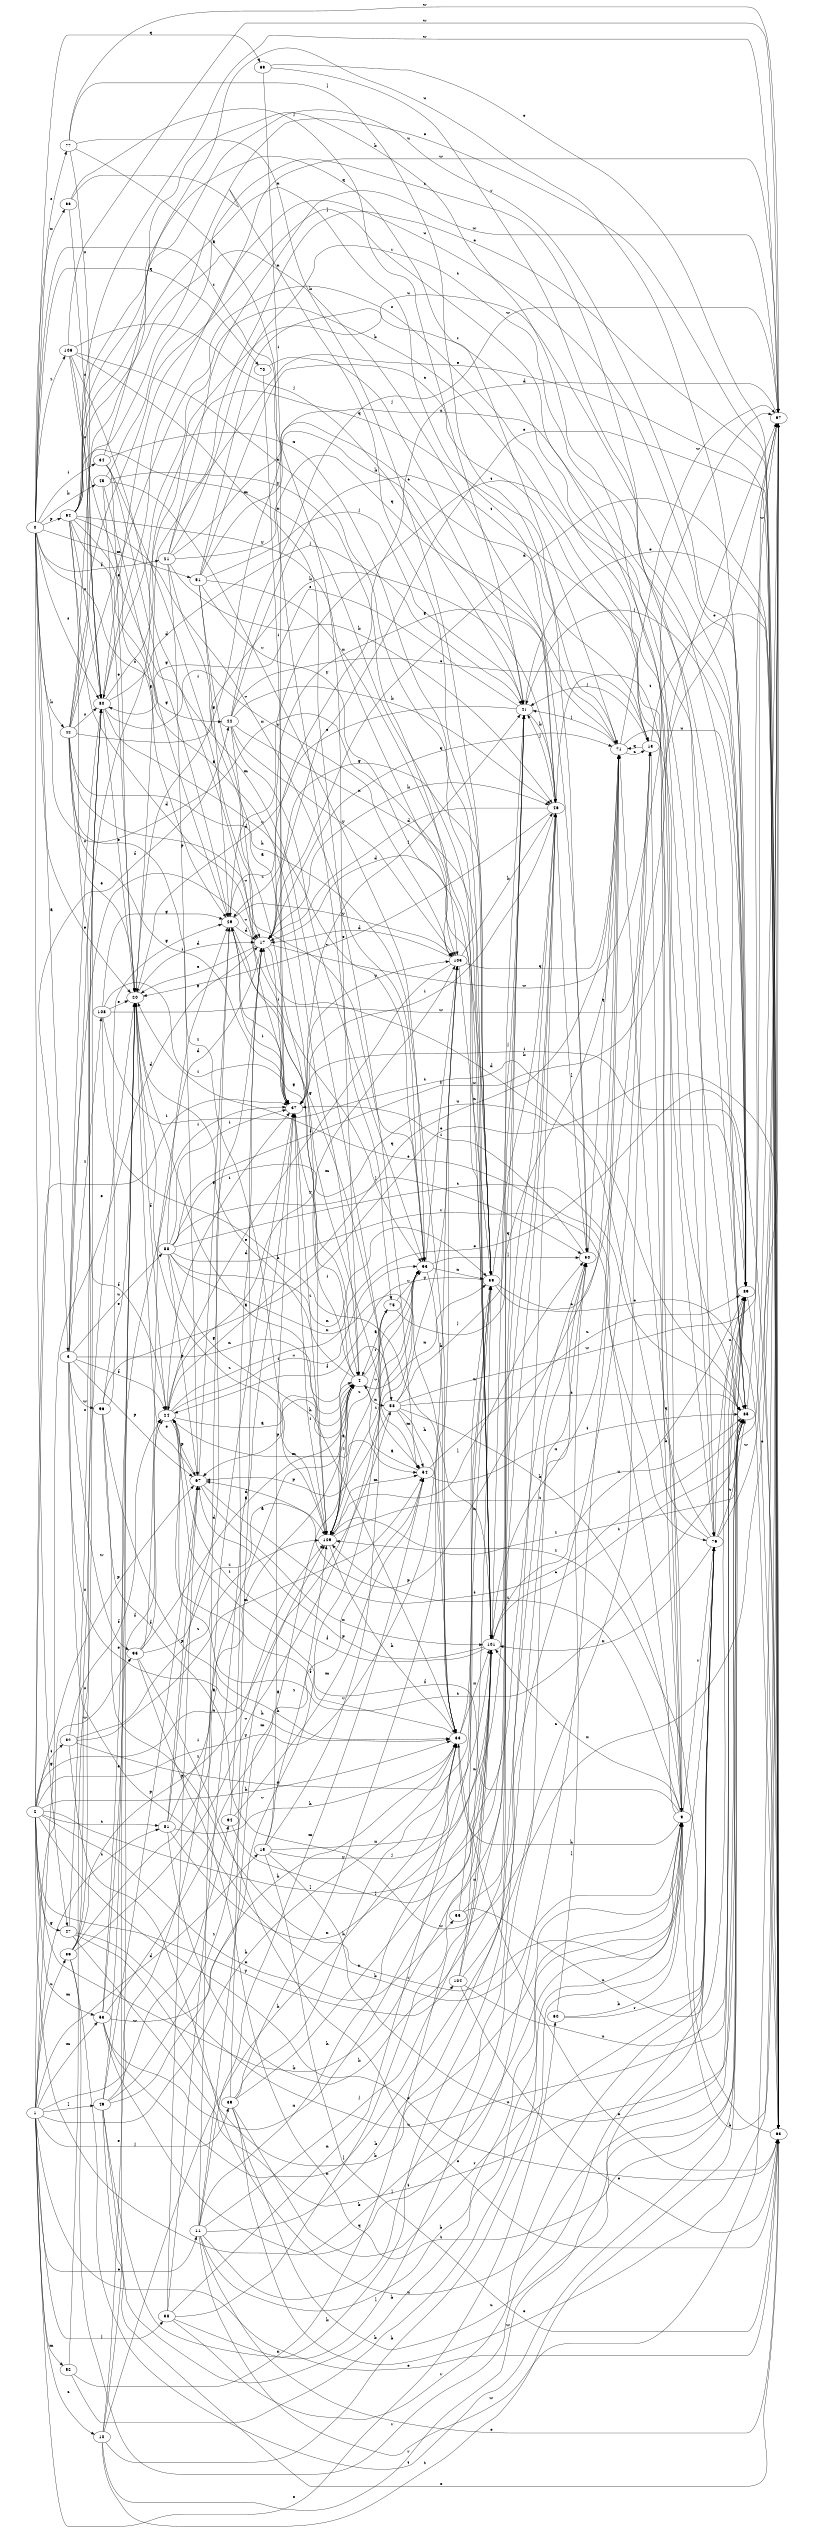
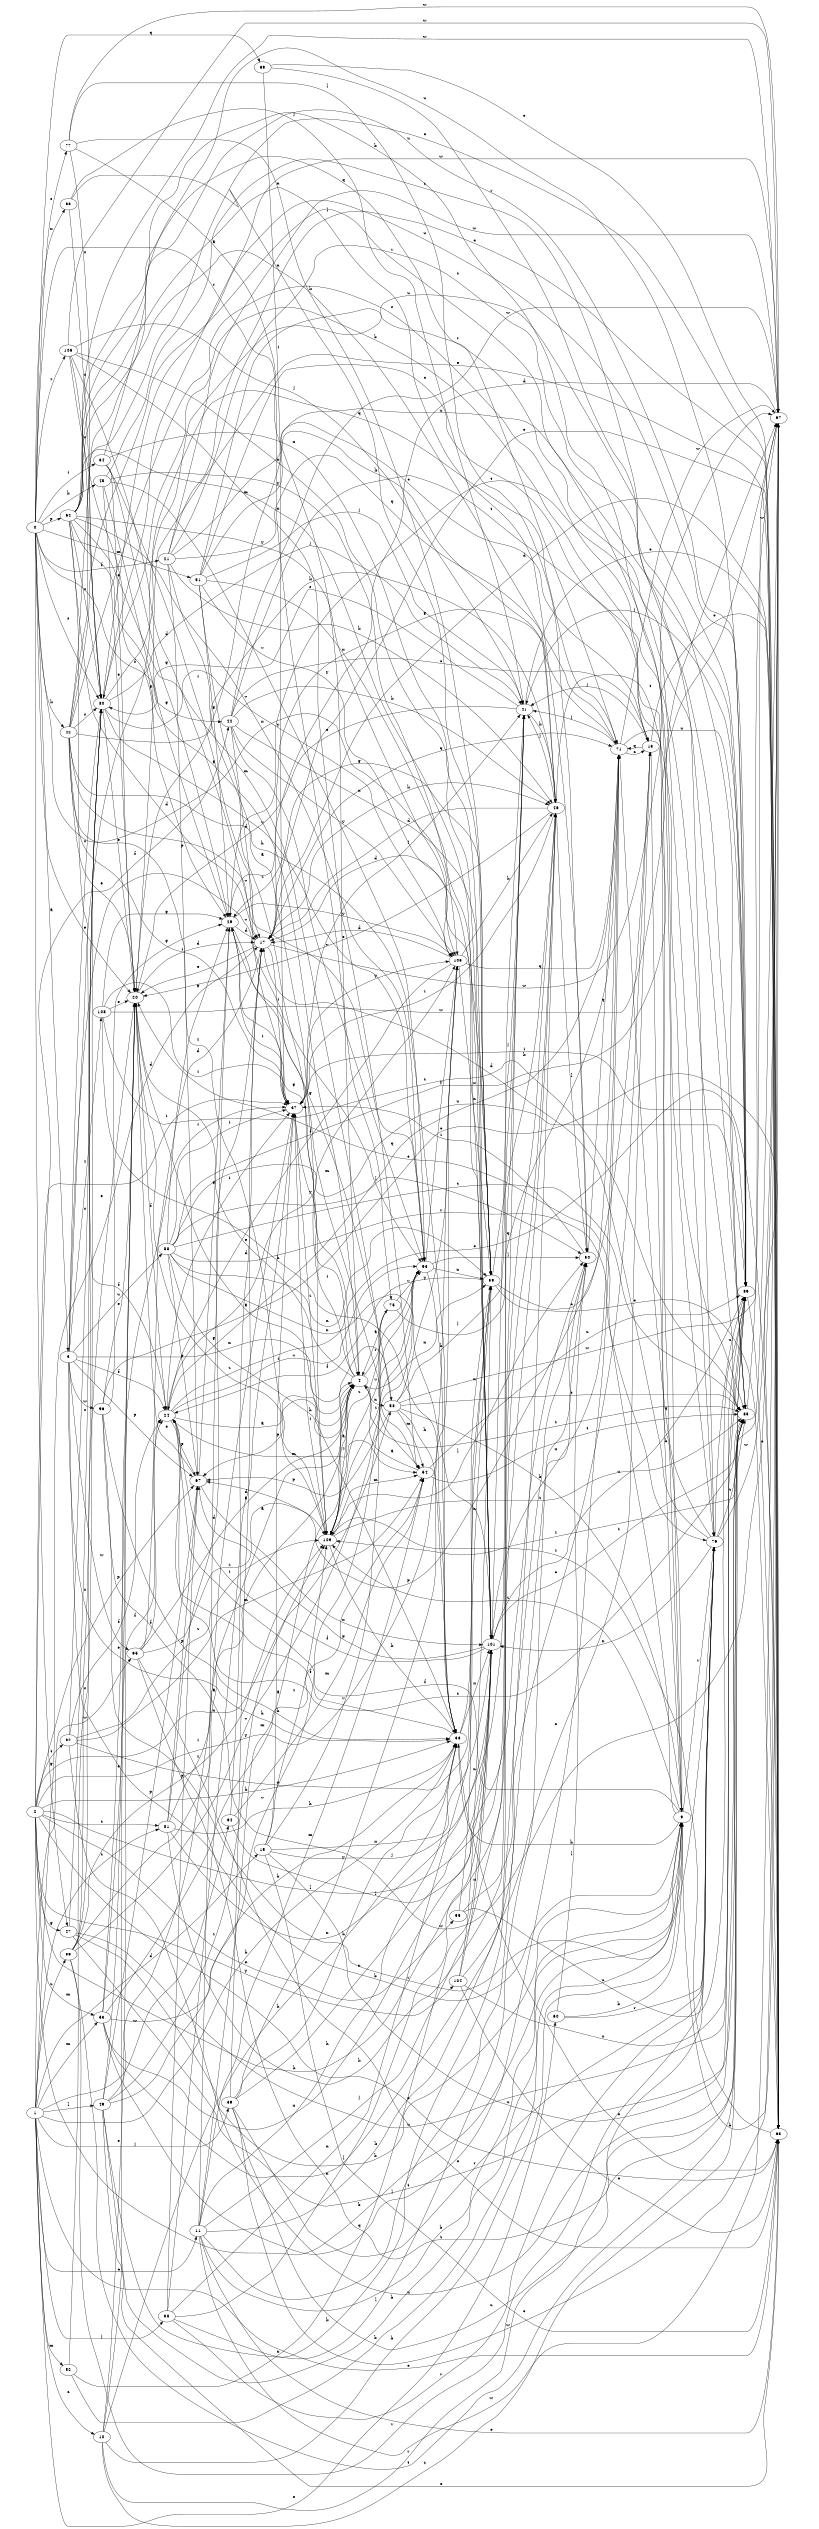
  strict digraph {
    rankdir=LR
    0
    3
    20
    21
    22
    27
    34
    42
    45
    51
    64
    69
-   70
    75
    77
    80
    98
    101
    106
    33
    95
    9
    58
    67
    24
    88
    89
    93
    96
    108
    17
    4
    109
    63
    46
    85
    97
    13
    71
    105
    59
    37
    29
    76
    41
    50
    54
    1
    10
    11
    15
    38
    39
    49
    52
    53
    60
    81
    86
    94
    2
    55
    82
    104
    0 -> 3 [label=a]
    0 -> 20 [label=e]
    0 -> 21 [label=f]
    0 -> 22 [label=f]
    0 -> 27 [label=g]
    0 -> 34 [label=i]
    0 -> 42 [label=k]
    0 -> 45 [label=k]
    0 -> 51 [label=m]
    0 -> 64 [label=p]
    0 -> 69 [label=q]
-   0 -> 70 [label=q]
    0 -> 75 [label=r]
    0 -> 77 [label=s]
    0 -> 80 [label=s]
    0 -> 98 [label=x]
    0 -> 101 [label=x]
    0 -> 106 [label=z]
    3 -> 80 [label=s]
    3 -> 33 [label=h]
    3 -> 95 [label=w]
    3 -> 9 [label=b]
    3 -> 58 [label=n]
    3 -> 67 [label=p]
    3 -> 24 [label=f]
    3 -> 88 [label=u]
    3 -> 89 [label=u]
    3 -> 93 [label=v]
    3 -> 96 [label=w]
    3 -> 108 [label=z]
    20 -> 24 [label=f]
    20 -> 89 [label=u]
    20 -> 17 [label=d]
    20 -> 4 [label=a]
    20 -> 109 [label=z]
    21 -> 67 [label=p]
    21 -> 4 [label=a]
    21 -> 63 [label=o]
    21 -> 46 [label=k]
    21 -> 85 [label=t]
    21 -> 97 [label=w]
    21 -> 13 [label=c]
    21 -> 71 [label=q]
    22 -> 93 [label=v]
    22 -> 17 [label=d]
    22 -> 46 [label=k]
    22 -> 85 [label=t]
    22 -> 97 [label=w]
    22 -> 13 [label=c]
    22 -> 105 [label=y]
    22 -> 59 [label=n]
    27 -> 80 [label=s]
    27 -> 9 [label=b]
    27 -> 89 [label=u]
    27 -> 85 [label=t]
    34 -> 20 [label=e]
    34 -> 101 [label=x]
    34 -> 89 [label=u]
    34 -> 37 [label=i]
    34 -> 29 [label=g]
    42 -> 20 [label=e]
    42 -> 80 [label=s]
    42 -> 33 [label=h]
    42 -> 9 [label=b]
    42 -> 89 [label=u]
    42 -> 93 [label=v]
    42 -> 109 [label=z]
    42 -> 63 [label=o]
    42 -> 46 [label=k]
    42 -> 37 [label=i]
    42 -> 76 [label=r]
    45 -> 20 [label=e]
    45 -> 93 [label=v]
    45 -> 85 [label=t]
    45 -> 105 [label=y]
    45 -> 29 [label=g]
    51 -> 101 [label=x]
    51 -> 109 [label=z]
    51 -> 46 [label=k]
    51 -> 13 [label=c]
    51 -> 105 [label=y]
    51 -> 29 [label=g]
    51 -> 76 [label=r]
    51 -> 41 [label=j]
    64 -> 80 [label=s]
    64 -> 101 [label=x]
    64 -> 9 [label=b]
    64 -> 24 [label=f]
    64 -> 93 [label=v]
    64 -> 17 [label=d]
    64 -> 4 [label=a]
    64 -> 46 [label=k]
    64 -> 97 [label=w]
    64 -> 71 [label=q]
    64 -> 105 [label=y]
    64 -> 50 [label=l]
    64 -> 54 [label=m]
    69 -> 63 [label=o]
    69 -> 37 [label=i]
    69 -> 76 [label=r]
-   70 -> 37 [label=i]
-   70 -> 41 [label=j]
    75 -> 93 [label=v]
    75 -> 4 [label=a]
    75 -> 109 [label=z]
    75 -> 71 [label=q]
    77 -> 80 [label=s]
    77 -> 4 [label=a]
    77 -> 97 [label=w]
    77 -> 59 [label=n]
    77 -> 50 [label=l]
    80 -> 20 [label=e]
    80 -> 89 [label=u]
    80 -> 93 [label=v]
    80 -> 97 [label=w]
    80 -> 71 [label=q]
    80 -> 105 [label=y]
    80 -> 41 [label=j]
    98 -> 80 [label=s]
    98 -> 59 [label=n]
    98 -> 41 [label=j]
    101 -> 67 [label=p]
    101 -> 24 [label=f]
    101 -> 89 [label=u]
    101 -> 85 [label=t]
    101 -> 41 [label=j]
    106 -> 80 [label=s]
    106 -> 101 [label=x]
    106 -> 17 [label=d]
    106 -> 97 [label=w]
    106 -> 29 [label=g]
    106 -> 41 [label=j]
    106 -> 54 [label=m]
    33 -> 101 [label=x]
    33 -> 24 [label=f]
    33 -> 63 [label=o]
    33 -> 59 [label=n]
    95 -> 24 [label=f]
    95 -> 17 [label=d]
    95 -> 4 [label=a]
    95 -> 109 [label=z]
    95 -> 63 [label=o]
    95 -> 85 [label=t]
    9 -> 20 [label=e]
    9 -> 80 [label=s]
-   9 -> 101 [label=x]
    9 -> 33 [label=h]
    9 -> 24 [label=f]
    9 -> 109 [label=z]
    9 -> 76 [label=r]
    58 -> 33 [label=h]
    58 -> 9 [label=b]
    58 -> 67 [label=p]
    58 -> 85 [label=t]
    58 -> 97 [label=w]
    58 -> 105 [label=y]
    58 -> 29 [label=g]
    58 -> 41 [label=j]
    58 -> 54 [label=m]
    67 -> 20 [label=e]
    67 -> 101 [label=x]
-   67 -> 85 [label=t]
+   4 -> 85 [label=t]
    67 -> 29 [label=g]
    24 -> 67 [label=p]
    24 -> 93 [label=v]
    24 -> 4 [label=a]
    24 -> 63 [label=o]
    24 -> 85 [label=t]
    24 -> 71 [label=q]
    24 -> 105 [label=y]
    24 -> 37 [label=i]
    24 -> 54 [label=m]
    88 -> 101 [label=x]
    88 -> 33 [label=h]
    88 -> 67 [label=p]
    88 -> 89 [label=u]
    88 -> 85 [label=t]
    88 -> 97 [label=w]
    88 -> 59 [label=n]
    88 -> 37 [label=i]
    88 -> 29 [label=g]
    88 -> 76 [label=r]
    88 -> 50 [label=l]
    89 -> 63 [label=o]
    89 -> 37 [label=i]
    89 -> 41 [label=j]
    93 -> 33 [label=h]
    93 -> 109 [label=z]
    93 -> 105 [label=y]
    93 -> 59 [label=n]
    93 -> 50 [label=l]
    96 -> 20 [label=e]
    96 -> 33 [label=h]
    96 -> 63 [label=o]
    96 -> 97 [label=w]
    96 -> 29 [label=g]
    96 -> 76 [label=r]
    108 -> 20 [label=e]
    108 -> 33 [label=h]
    108 -> 85 [label=t]
    108 -> 97 [label=w]
    108 -> 37 [label=i]
    108 -> 29 [label=g]
    17 -> 20 [label=e]
    17 -> 63 [label=o]
    17 -> 46 [label=k]
    17 -> 97 [label=w]
    17 -> 71 [label=q]
    17 -> 37 [label=i]
    4 -> 20 [label=e]
    4 -> 75 [label=r]
    4 -> 58 [label=n]
    4 -> 67 [label=p]
    4 -> 109 [label=z]
    4 -> 59 [label=n]
    4 -> 37 [label=i]
    4 -> 29 [label=g]
    109 -> 33 [label=h]
    109 -> 93 [label=v]
    109 -> 4 [label=a]
    109 -> 85 [label=t]
    109 -> 37 [label=i]
    109 -> 50 [label=l]
    109 -> 54 [label=m]
    63 -> 20 [label=e]
    63 -> 17 [label=d]
    63 -> 109 [label=z]
    46 -> 20 [label=e]
    46 -> 17 [label=d]
    46 -> 85 [label=t]
    46 -> 37 [label=i]
    46 -> 41 [label=j]
    46 -> 50 [label=l]
    85 -> 97 [label=w]
    97 -> 9 [label=b]
    97 -> 17 [label=d]
    97 -> 109 [label=z]
    13 -> 9 [label=b]
    13 -> 63 [label=o]
    13 -> 71 [label=q]
    13 -> 41 [label=j]
    71 -> 101 [label=x]
    71 -> 67 [label=p]
    71 -> 89 [label=u]
    71 -> 97 [label=w]
    71 -> 13 [label=c]
    71 -> 29 [label=g]
    71 -> 41 [label=j]
    105 -> 24 [label=f]
    105 -> 17 [label=d]
    105 -> 46 [label=k]
    105 -> 71 [label=q]
    105 -> 59 [label=n]
    59 -> 24 [label=f]
    59 -> 17 [label=d]
    59 -> 63 [label=o]
    59 -> 46 [label=k]
    59 -> 13 [label=c]
    59 -> 29 [label=g]
    37 -> 109 [label=z]
    37 -> 105 [label=y]
    37 -> 41 [label=j]
    29 -> 17 [label=d]
    29 -> 85 [label=t]
    29 -> 105 [label=y]
    29 -> 37 [label=i]
    29 -> 54 [label=m]
    76 -> 101 [label=x]
    76 -> 89 [label=u]
    76 -> 17 [label=d]
    76 -> 85 [label=t]
    76 -> 97 [label=w]
    76 -> 71 [label=q]
    41 -> 20 [label=e]
    41 -> 80 [label=s]
    41 -> 63 [label=o]
    41 -> 46 [label=k]
    50 -> 71 [label=q]
    50 -> 37 [label=i]
    54 -> 89 [label=u]
    54 -> 4 [label=a]
    54 -> 85 [label=t]
    1 -> 33 [label=h]
    1 -> 95 [label=w]
    1 -> 17 [label=d]
    1 -> 63 [label=o]
    1 -> 10 [label=c]
    1 -> 11 [label=c]
    1 -> 15 [label=d]
    1 -> 38 [label=j]
    1 -> 39 [label=j]
    1 -> 49 [label=l]
    1 -> 52 [label=m]
    1 -> 53 [label=m]
    1 -> 60 [label=o]
    1 -> 81 [label=t]
    1 -> 86 [label=u]
    1 -> 94 [label=w]
    10 -> 20 [label=e]
    10 -> 33 [label=h]
    10 -> 9 [label=b]
    10 -> 24 [label=f]
    10 -> 85 [label=t]
    10 -> 76 [label=r]
    11 -> 33 [label=h]
    11 -> 9 [label=b]
    11 -> 4 [label=a]
    11 -> 63 [label=o]
    11 -> 46 [label=k]
    11 -> 97 [label=w]
    11 -> 29 [label=g]
    11 -> 41 [label=j]
    11 -> 50 [label=l]
    11 -> 54 [label=m]
    15 -> 101 [label=x]
    15 -> 89 [label=u]
    15 -> 93 [label=v]
    15 -> 109 [label=z]
    15 -> 63 [label=o]
    15 -> 37 [label=i]
    15 -> 41 [label=j]
    38 -> 101 [label=x]
    38 -> 67 [label=p]
    38 -> 59 [label=n]
    38 -> 37 [label=i]
    38 -> 76 [label=r]
    38 -> 50 [label=l]
    39 -> 101 [label=x]
    39 -> 33 [label=h]
    39 -> 89 [label=u]
    39 -> 17 [label=d]
    39 -> 97 [label=w]
    39 -> 105 [label=y]
    39 -> 76 [label=r]
    49 -> 20 [label=e]
    49 -> 9 [label=b]
    49 -> 67 [label=p]
    49 -> 93 [label=v]
    49 -> 109 [label=z]
    49 -> 63 [label=o]
    49 -> 46 [label=k]
    49 -> 37 [label=i]
    52 -> 80 [label=s]
    52 -> 101 [label=x]
    52 -> 9 [label=b]
    53 -> 20 [label=e]
    53 -> 101 [label=x]
    53 -> 33 [label=h]
    53 -> 71 [label=q]
    53 -> 37 [label=i]
    53 -> 50 [label=l]
    53 -> 54 [label=m]
    60 -> 9 [label=b]
    60 -> 76 [label=r]
    60 -> 50 [label=l]
    81 -> 101 [label=x]
    81 -> 33 [label=h]
    81 -> 67 [label=p]
    81 -> 17 [label=d]
    81 -> 4 [label=a]
    81 -> 46 [label=k]
    86 -> 20 [label=e]
    86 -> 80 [label=s]
    86 -> 93 [label=v]
    86 -> 4 [label=a]
    86 -> 109 [label=z]
    86 -> 85 [label=t]
    86 -> 76 [label=r]
    94 -> 17 [label=d]
    94 -> 41 [label=j]
    94 -> 54 [label=m]
    2 -> 22 [label=f]
    2 -> 27 [label=g]
    2 -> 33 [label=h]
    2 -> 9 [label=b]
    2 -> 58 [label=n]
    2 -> 67 [label=p]
    2 -> 63 [label=o]
    2 -> 46 [label=k]
    2 -> 105 [label=y]
    2 -> 37 [label=i]
    2 -> 50 [label=l]
    2 -> 53 [label=m]
    2 -> 81 [label=t]
    2 -> 55 [label=n]
    2 -> 82 [label=t]
    2 -> 104 [label=y]
    55 -> 89 [label=u]
    55 -> 13 [label=c]
    55 -> 59 [label=n]
+   82 -> 80 [label=s]
    82 -> 24 [label=f]
    82 -> 89 [label=u]
    82 -> 109 [label=z]
    82 -> 59 [label=n]
    82 -> 54 [label=m]
    104 -> 101 [label=x]
    104 -> 89 [label=u]
    104 -> 63 [label=o]
    104 -> 13 [label=c]
    104 -> 59 [label=n]
  }
